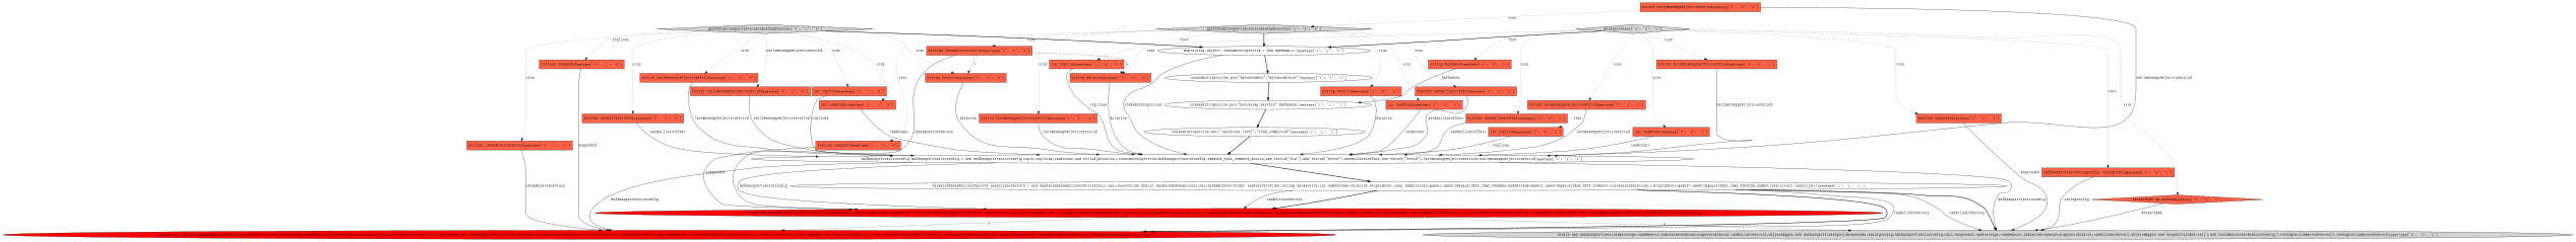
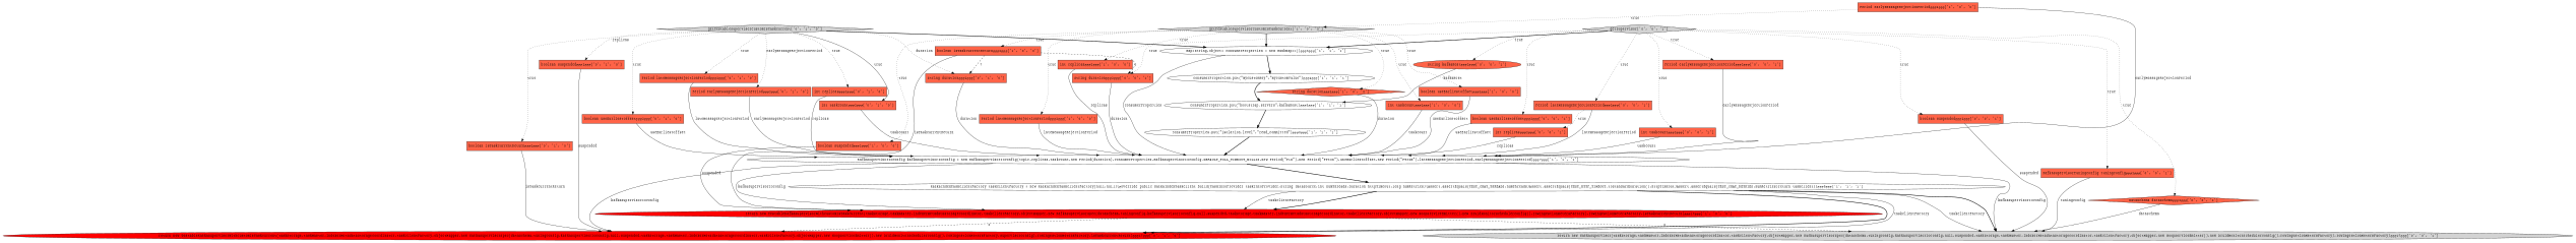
  digraph {
    fontname="Courier Prime"
    node [fillcolor=tomato fontname="Courier Prime" shape=box style=filled]
    edge [fontname="Courier Prime" style=solid]
    n1 [fillcolor=red label="return new TestableKafkaSupervisorWithCustomIsTaskCurrent(taskStorage,taskMaster,indexerMetadataStorageCoordinator,taskClientFactory,objectMapper,new KafkaSupervisorSpec(dataSchema,tuningConfig,kafkaSupervisorIOConfig,null,suspended,taskStorage,taskMaster,indexerMetadataStorageCoordinator,taskClientFactory,objectMapper,new NoopServiceEmitter(),new DruidMonitorSchedulerConfig(),rowIngestionMetersFactory),rowIngestionMetersFactory,isTaskCurrentReturn)@@@17@@@['1', '0', '0']" shape=ellipse]
    n2 [fillcolor=red label="return new TestableKafkaSupervisorWithCustomIsTaskCurrent(taskStorage,taskMaster,indexerMetadataStorageCoordinator,taskClientFactory,objectMapper,new KafkaSupervisorSpec(dataSchema,tuningConfig,kafkaSupervisorIOConfig,null,suspended,taskStorage,taskMaster,indexerMetadataStorageCoordinator,taskClientFactory,objectMapper,new NoopServiceEmitter(),new DruidMonitorSchedulerConfig(),rowIngestionMetersFactory,supervisorConfig),rowIngestionMetersFactory,isTaskCurrentReturn)@@@17@@@['0', '1', '0']" shape=ellipse]
    n3 [fillcolor=lightgray label="return new KafkaSupervisor(taskStorage,taskMaster,indexerMetadataStorageCoordinator,taskClientFactory,objectMapper,new KafkaSupervisorSpec(dataSchema,tuningConfig,kafkaSupervisorIOConfig,null,suspended,taskStorage,taskMaster,indexerMetadataStorageCoordinator,taskClientFactory,objectMapper,new NoopServiceEmitter(),new DruidMonitorSchedulerConfig(),rowIngestionMetersFactory),rowIngestionMetersFactory)@@@17@@@['0', '0', '1']" shape=ellipse]
    n4 [label="boolean suspended@@@2@@@['0', '1', '0']"]
    n5 [fillcolor=white label="consumerProperties.put(\"myCustomKey\",\"myCustomValue\")@@@4@@@['1', '1', '1']" shape=ellipse]
    n6 [fillcolor=white label="consumerProperties.put(\"bootstrap.servers\",kafkaHost)@@@5@@@['1', '1', '1']" shape=ellipse]
    n7 [fillcolor=white label="consumerProperties.put(\"isolation.level\",\"read_committed\")@@@6@@@['1', '1', '1']" shape=ellipse]
    n8 [label="Period earlyMessageRejectionPeriod@@@2@@@['0', '1', '0']"]
    n9 [fillcolor=white label="KafkaSupervisorIOConfig kafkaSupervisorIOConfig = new KafkaSupervisorIOConfig(topic,replicas,taskCount,new Period(duration),consumerProperties,KafkaSupervisorIOConfig.DEFAULT_POLL_TIMEOUT_MILLIS,new Period(\"P1D\"),new Period(\"PT30S\"),useEarliestOffset,new Period(\"PT30M\"),lateMessageRejectionPeriod,earlyMessageRejectionPeriod)@@@7@@@['1', '1', '1']" shape=ellipse]
    n10 [fillcolor=white label="KafkaIndexTaskClientFactory taskClientFactory = new KafkaIndexTaskClientFactory(null,null){@Override public KafkaIndexTaskClient build(TaskInfoProvider taskInfoProvider,String dataSource,int numThreads,Duration httpTimeout,long numRetries){Assert.assertEquals(TEST_CHAT_THREADS,numThreads)Assert.assertEquals(TEST_HTTP_TIMEOUT.toStandardDuration(),httpTimeout)Assert.assertEquals(TEST_CHAT_RETRIES,numRetries)return taskClient}}@@@8@@@['1', '1', '1']" shape=ellipse]
    n11 [fillcolor=lightgray label="getTestableSupervisorCustomIsTaskCurrent['1', '0', '0']" shape=diamond]
    n12 [label="boolean useEarliestOffset@@@2@@@['1', '0', '0']"]
    n13 [label="Period lateMessageRejectionPeriod@@@2@@@['1', '0', '0']"]
    n14 [label="boolean isTaskCurrentReturn@@@2@@@['1', '0', '0']"]
    n15 [fillcolor=white label="Map<String,Object> consumerProperties = new HashMap<>()@@@3@@@['1', '1', '1']" shape=ellipse]
    n16 [label="int replicas@@@2@@@['1', '0', '0']"]
    n17 [label="boolean suspended@@@2@@@['1', '0', '0']"]
-   n18 [label="String duration@@@2@@@['1', '0', '0']"]
+   n18 [label="String duration@@@2@@@['1', '0', '0']" shape=diamond]
    n19 [label="int taskCount@@@2@@@['1', '0', '0']"]
    n20 [label="String duration@@@2@@@['0', '1', '0']"]
    n21 [label="String duration@@@2@@@['0', '0', '1']"]
    n22 [label="Period earlyMessageRejectionPeriod@@@2@@@['1', '0', '0']"]
    n23 [label="Period lateMessageRejectionPeriod@@@2@@@['0', '1', '0']"]
    n24 [label="boolean useEarliestOffset@@@2@@@['0', '0', '1']"]
    n25 [fillcolor=lightgray label="getTestableSupervisorCustomIsTaskCurrent['0', '1', '0']" shape=diamond]
    n26 [label="int replicas@@@2@@@['0', '1', '0']"]
    n27 [label="boolean isTaskCurrentReturn@@@2@@@['0', '1', '0']"]
    n28 [label="int taskCount@@@2@@@['0', '1', '0']"]
    n29 [label="boolean useEarliestOffset@@@2@@@['0', '1', '0']"]
    n30 [label="Period lateMessageRejectionPeriod@@@2@@@['0', '0', '1']"]
    n31 [label="int replicas@@@2@@@['0', '0', '1']"]
-   n32 [label="String kafkaHost@@@2@@@['0', '0', '1']"]
+   n32 [label="String kafkaHost@@@2@@@['0', '0', '1']" shape=ellipse]
    n33 [label="boolean suspended@@@2@@@['0', '0', '1']"]
    n34 [label="int taskCount@@@2@@@['0', '0', '1']"]
    n35 [label="KafkaSupervisorTuningConfig tuningConfig@@@2@@@['0', '0', '1']"]
    n36 [label="Period earlyMessageRejectionPeriod@@@2@@@['0', '0', '1']"]
    n37 [label="DataSchema dataSchema@@@2@@@['0', '0', '1']" shape=diamond]
    n38 [fillcolor=lightgray label="getSupervisor['0', '0', '1']" shape=diamond]
    n1 -> n2 [label=0 style=dashed]
    n1 -> n3 [label=0 style=dashed]
    n4 -> n2 [label=suspended]
    n5 -> n6 [style=bold]
    n6 -> n7 [style=bold]
    n7 -> n9 [style=bold]
    n8 -> n9 [label=earlyMessageRejectionPeriod]
    n9 -> n1 [label=kafkaSupervisorIOConfig]
    n9 -> n2 [label=kafkaSupervisorIOConfig]
    n9 -> n3 [label=kafkaSupervisorIOConfig]
    n9 -> n10 [style=bold]
    n10 -> n1 [style=bold]
    n10 -> n1 [label=taskClientFactory]
    n10 -> n2 [style=bold]
    n10 -> n2 [label=taskClientFactory]
    n10 -> n3 [label=taskClientFactory]
    n10 -> n3 [style=bold]
    n11 -> n12 [label=true style=dotted]
    n11 -> n13 [label=true style=dotted]
    n11 -> n14 [label=true style=dotted]
    n11 -> n15 [style=bold]
    n11 -> n16 [label=true style=dotted]
    n11 -> n17 [label=true style=dotted]
    n11 -> n18 [label=true style=dotted]
    n11 -> n19 [label=true style=dotted]
    n12 -> n9 [label=useEarliestOffset]
    n13 -> n9 [label=lateMessageRejectionPeriod]
    n14 -> n1 [label=isTaskCurrentReturn]
    n14 -> n20 [label=7 style=dashed]
    n14 -> n21 [label=0 style=dashed]
    n15 -> n5 [style=bold]
    n15 -> n9 [label=consumerProperties]
    n16 -> n9 [label=replicas]
    n17 -> n1 [label=suspended]
    n18 -> n9 [label=duration]
    n19 -> n9 [label=taskCount]
    n20 -> n9 [label=duration]
    n21 -> n9 [label=duration]
    n22 -> n9 [label=earlyMessageRejectionPeriod]
    n22 -> n11 [label=true style=dotted]
    n23 -> n9 [label=lateMessageRejectionPeriod]
    n24 -> n9 [label=useEarliestOffset]
    n25 -> n4 [label=replicas style=dotted]
    n25 -> n8 [label=earlyMessageRejectionPeriod style=dotted]
    n25 -> n15 [style=bold]
-   n25 -> n20 [label=true style=dotted]
+   n25 -> n20 [label=duration style=dotted]
    n25 -> n23 [label=true style=dotted]
    n25 -> n26 [label=true style=dotted]
    n25 -> n27 [label=true style=dotted]
-   n25 -> n28 [label=true style=dotted]
+   n25 -> n28 [label=true]
    n25 -> n29 [label=true style=dotted]
    n26 -> n9 [label=replicas]
    n27 -> n2 [label=isTaskCurrentReturn]
    n28 -> n9 [label=taskCount]
    n29 -> n9 [label=useEarliestOffset]
    n30 -> n9 [label=lateMessageRejectionPeriod]
    n30 -> n31 [label=true style=dotted]
    n31 -> n9 [label=replicas]
    n32 -> n6 [label=kafkaHost]
    n33 -> n3 [label=suspended]
    n34 -> n9 [label=taskCount]
    n35 -> n3 [label=tuningConfig]
    n36 -> n9 [label=earlyMessageRejectionPeriod]
    n37 -> n3 [label=dataSchema]
    n38 -> n15 [style=bold]
    n38 -> n21 [label=true style=dotted]
    n38 -> n24 [label=true style=dotted]
    n38 -> n30 [label=true style=dotted]
    n38 -> n32 [label=true style=dotted]
    n38 -> n33 [label=true style=dotted]
    n38 -> n34 [label=true style=dotted]
    n38 -> n35 [label=true style=dotted]
    n38 -> n36 [label=true style=dotted]
    n38 -> n37 [label=true style=dotted]
  }
